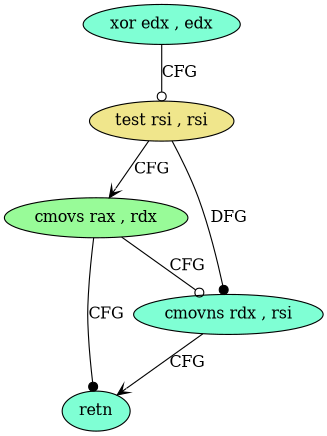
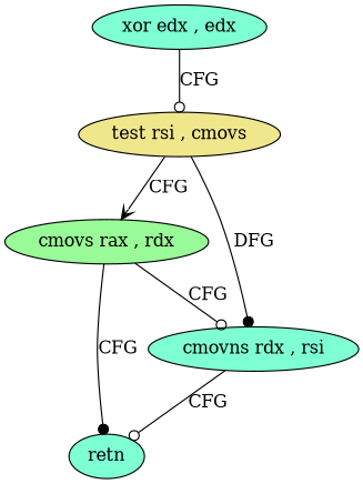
  digraph {
    node [fillcolor=aquamarine style=filled]
    edge [arrowhead=odot]
    n1 [label="xor edx , edx"]
-   n2 [fillcolor=khaki label="test rsi , rsi"]
+   n2 [fillcolor=khaki label="test rsi , cmovs"]
    n3 [label=retn]
    n4 [fillcolor=palegreen label="cmovs rax , rdx"]
    n5 [label="cmovns rdx , rsi"]
    n1 -> n2 [label=CFG]
    n2 -> n4 [arrowhead=vee label=CFG]
    n2 -> n5 [arrowhead=dot label=DFG]
    n4 -> n3 [arrowhead=dot label=CFG]
    n4 -> n5 [label=CFG]
-   n5 -> n3 [arrowhead=vee label=CFG]
+   n5 -> n3 [label=CFG]
  }
